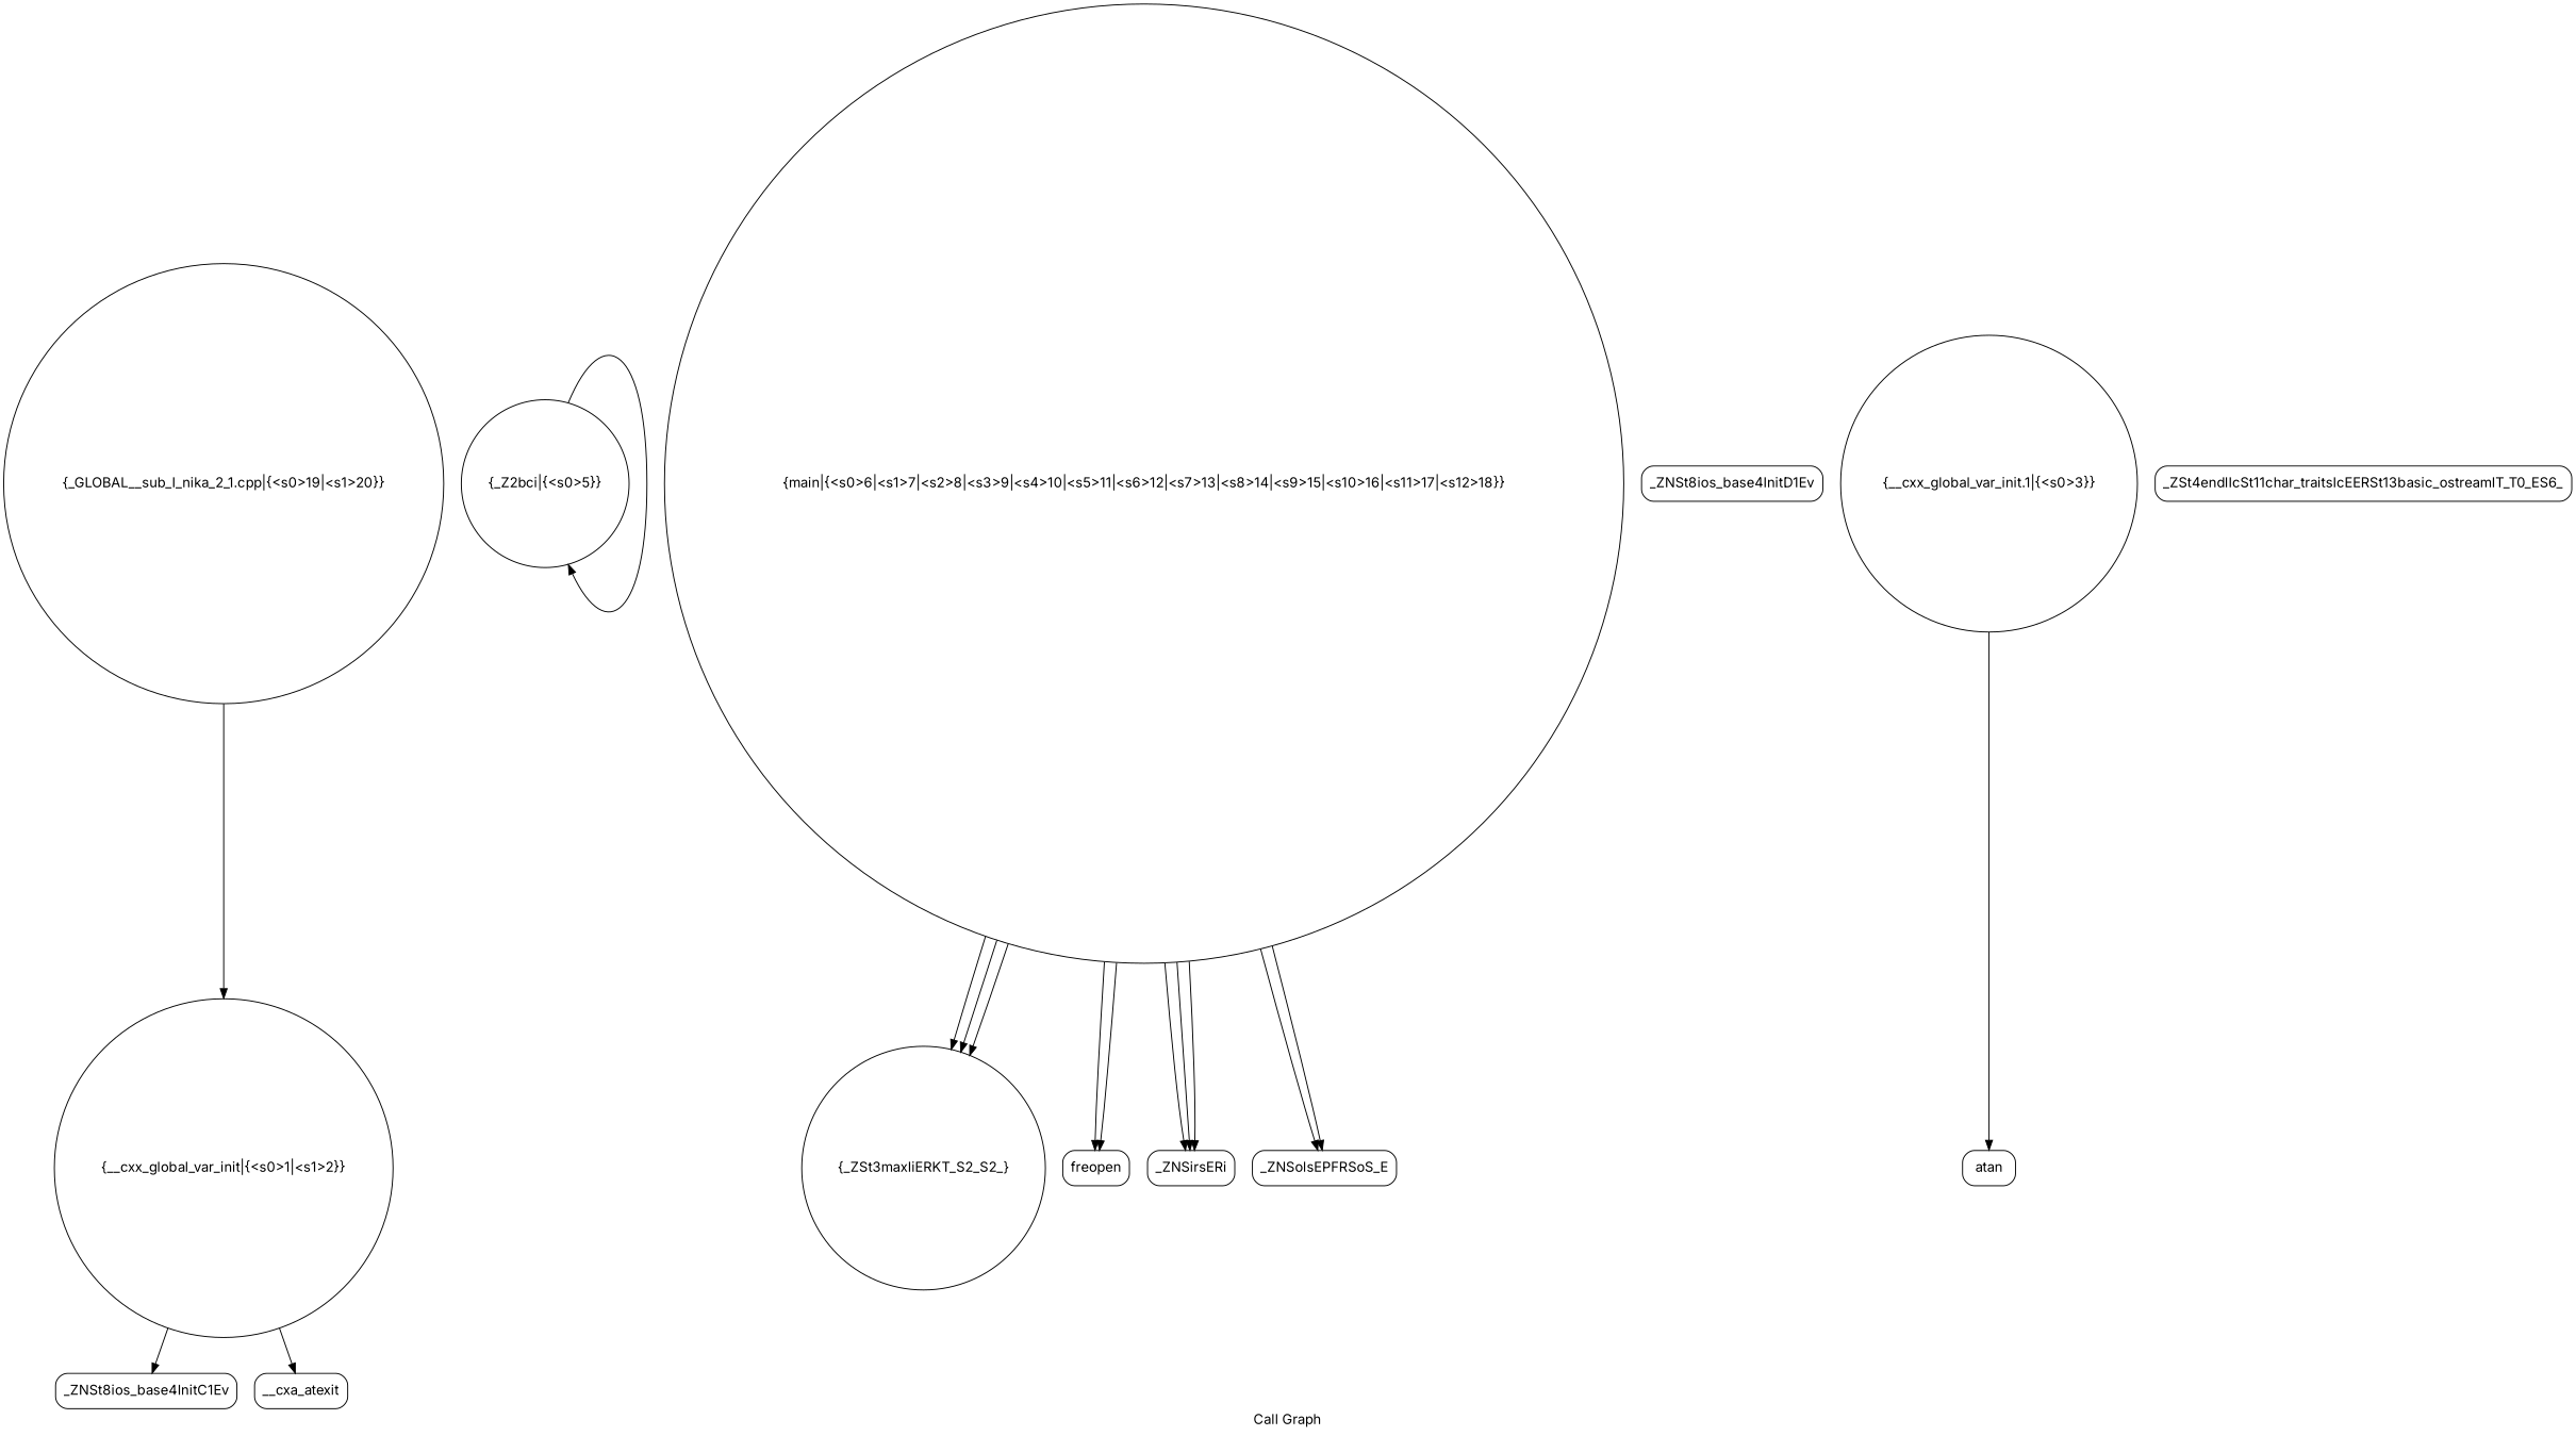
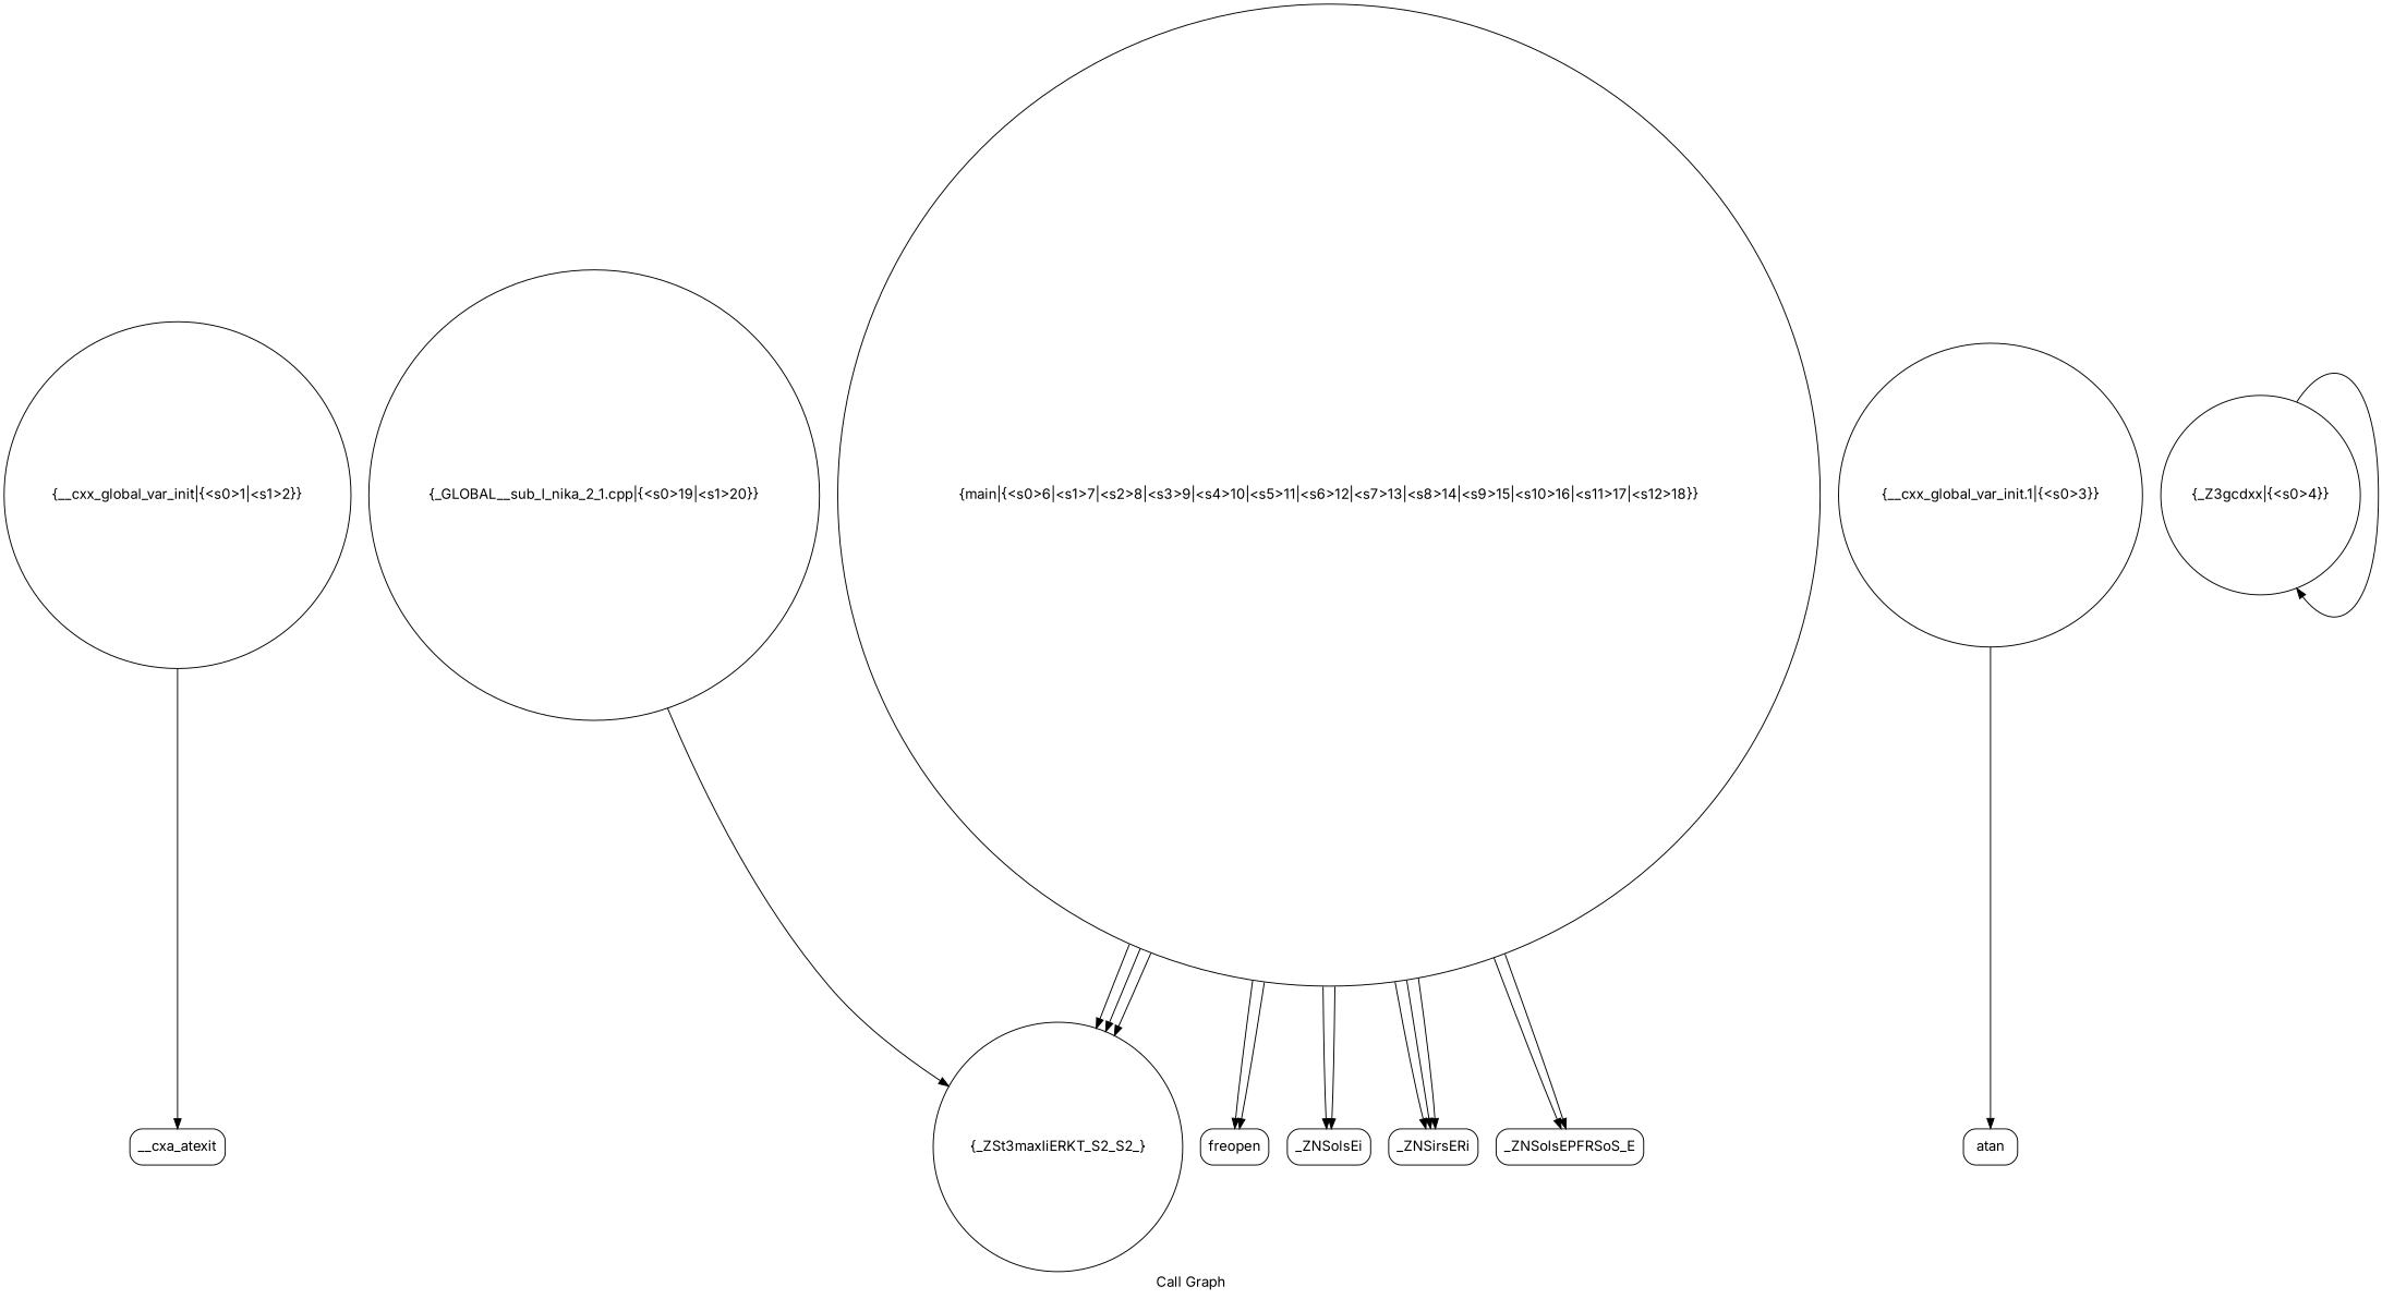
  digraph {
    fontname=Inter
    label="Call Graph"
    node [fontname=Inter shape=Mrecord]
    edge [color=black fontname=Inter tailport=s0]
    n1 [label="{__cxx_global_var_init|{<s0>1|<s1>2}}" shape=circle]
-   n2 [label="{_ZNSt8ios_base4InitC1Ev}"]
    n3 [label="{__cxa_atexit}"]
-   n4 [label="{_Z2bci|{<s0>5}}" shape=circle]
    n5 [label="{_ZSt3maxIiERKT_S2_S2_}" shape=circle]
-   n6 [label="{_ZNSt8ios_base4InitD1Ev}"]
    n7 [label="{freopen}"]
    n8 [label="{_GLOBAL__sub_I_nika_2_1.cpp|{<s0>19|<s1>20}}" shape=circle]
    n9 [label="{__cxx_global_var_init.1|{<s0>3}}" shape=circle]
    n10 [label="{atan}"]
-   n13 [label="{_ZSt4endlIcSt11char_traitsIcEERSt13basic_ostreamIT_T0_ES6_}"]
+   n11 [label="{_ZNSolsEi}"]
+   n12 [label="{_Z3gcdxx|{<s0>4}}" shape=circle]
    n14 [label="{main|{<s0>6|<s1>7|<s2>8|<s3>9|<s4>10|<s5>11|<s6>12|<s7>13|<s8>14|<s9>15|<s10>16|<s11>17|<s12>18}}" shape=circle]
    n15 [label="{_ZNSirsERi}"]
    n16 [label="{_ZNSolsEPFRSoS_E}"]
-   n1 -> n2
    n1 -> n3 [tailport=s1]
-   n4 -> n4
-   n8 -> n1
+   n8 -> n5
    n9 -> n10
+   n12 -> n12
    n14 -> n5 [tailport=s7]
    n14 -> n5 [tailport=s8]
    n14 -> n5 [tailport=s9]
    n14 -> n7
    n14 -> n7 [tailport=s1]
+   n14 -> n11 [tailport=s3]
+   n14 -> n11 [tailport=s11]
    n14 -> n15 [tailport=s2]
    n14 -> n15 [tailport=s5]
    n14 -> n15 [tailport=s6]
    n14 -> n16 [tailport=s4]
    n14 -> n16 [tailport=s12]
  }
